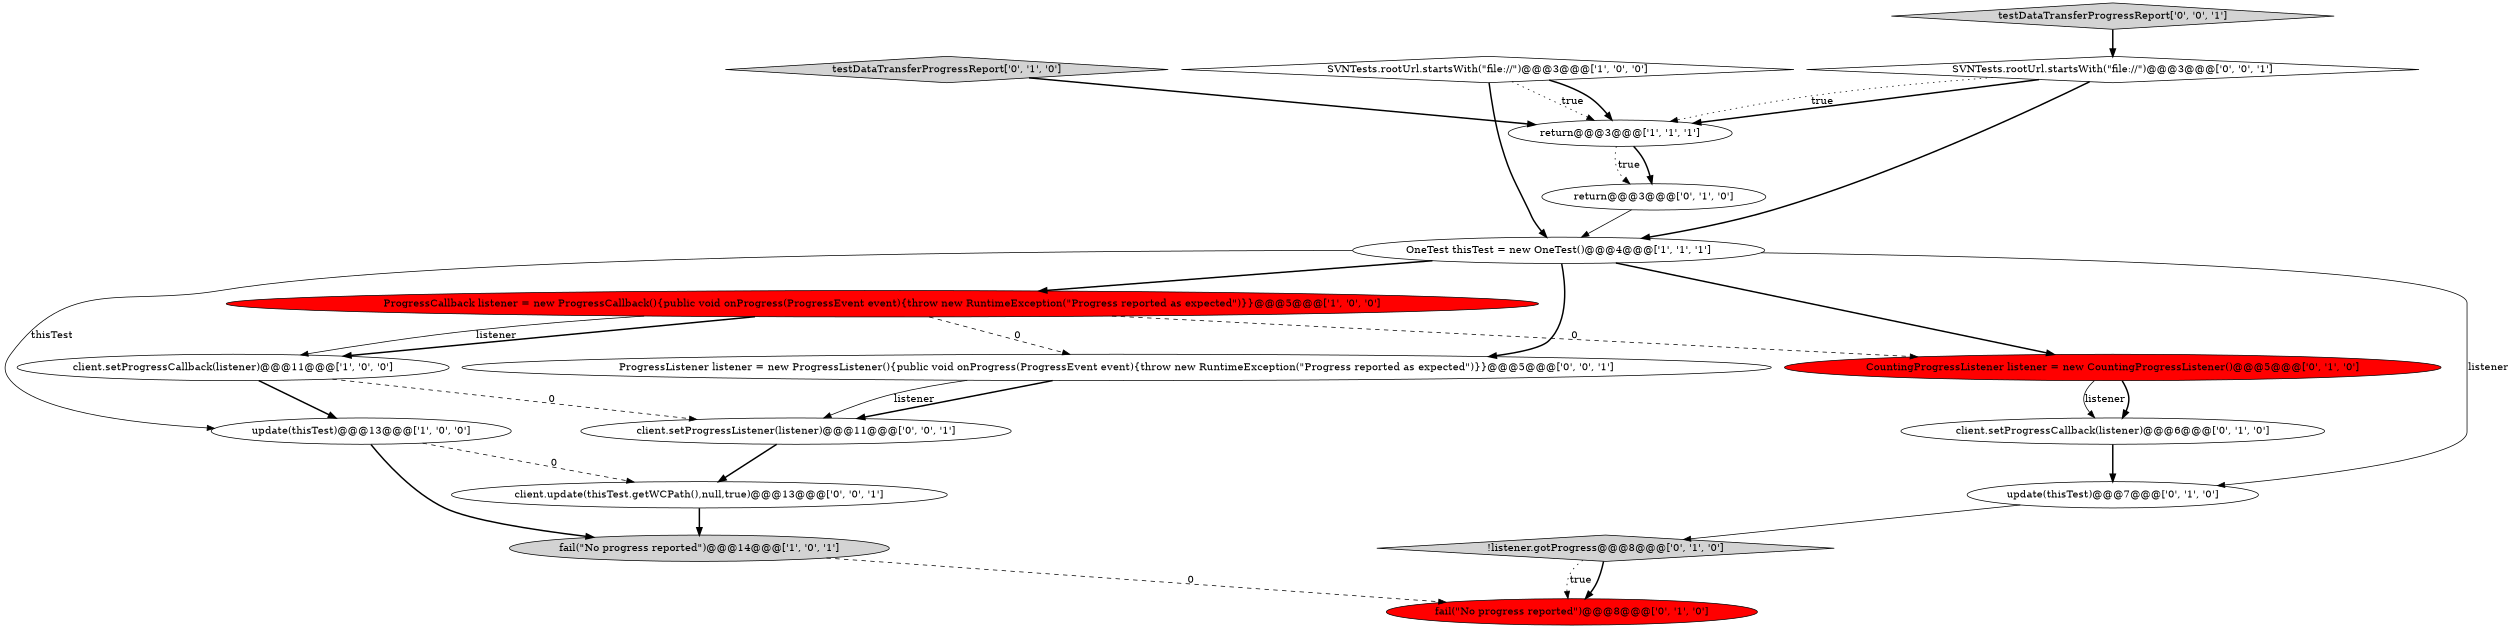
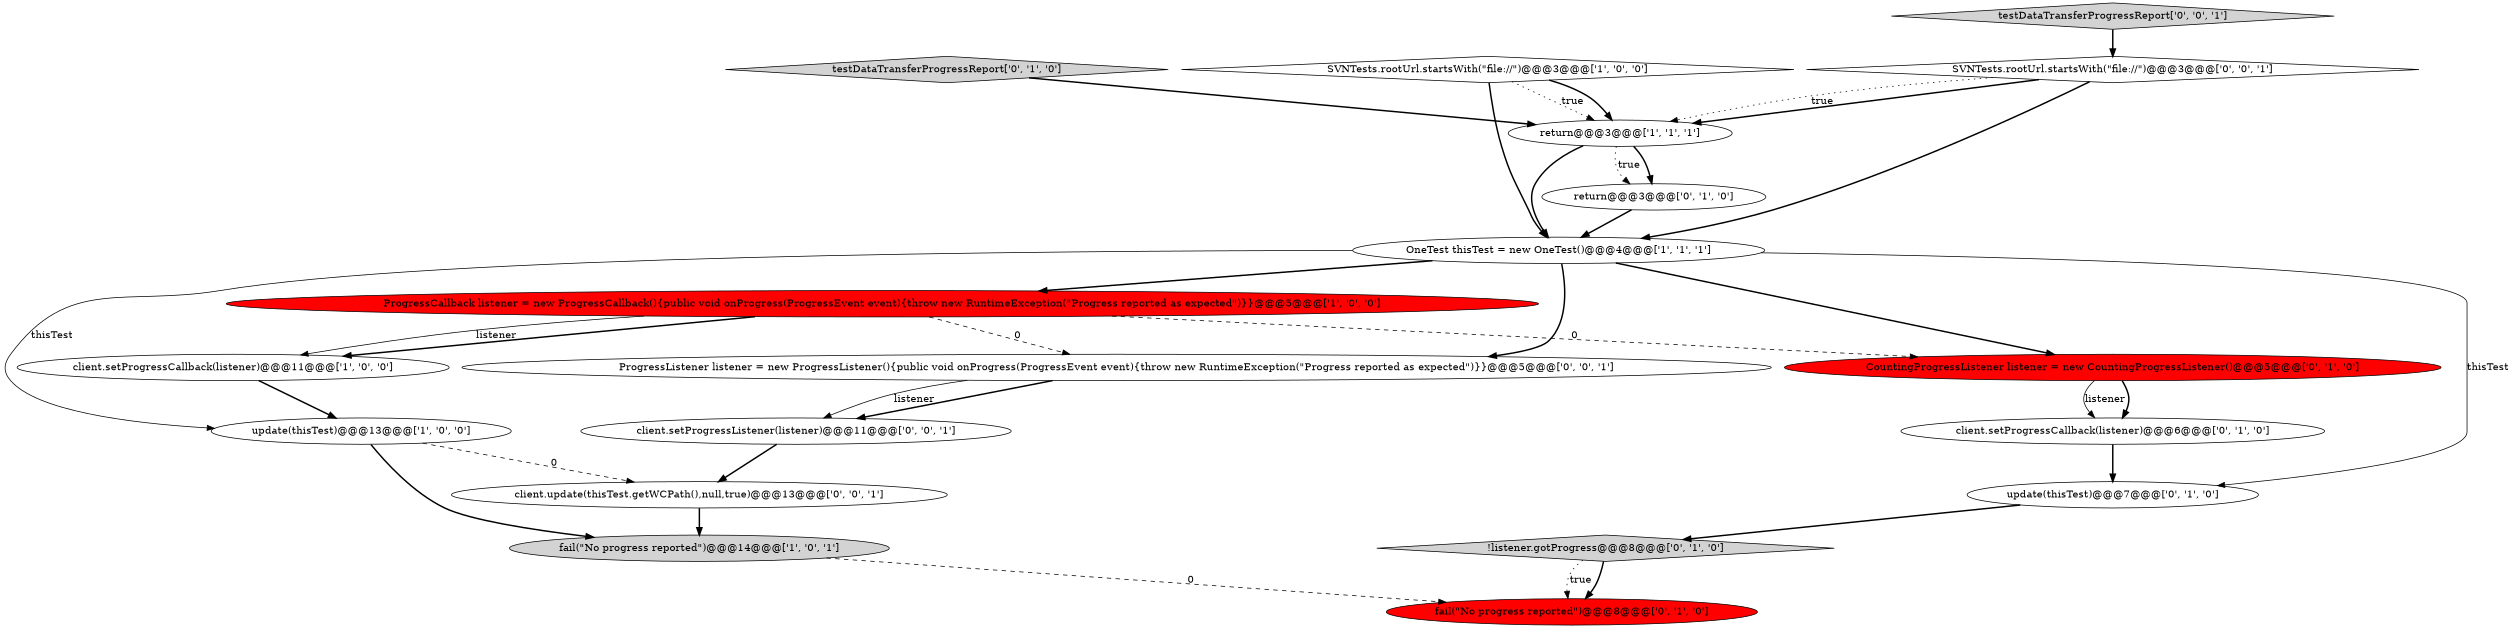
  digraph {
    node [fillcolor=white shape=ellipse style=filled]
    edge [style=bold]
    n1 [label="return@@@3@@@['0', '1', '0']"]
    n2 [label="OneTest thisTest = new OneTest()@@@4@@@['1', '1', '1']"]
    n3 [label="update(thisTest)@@@13@@@['1', '0', '0']"]
    n4 [fillcolor=red label="ProgressCallback listener = new ProgressCallback(){public void onProgress(ProgressEvent event){throw new RuntimeException(\"Progress reported as expected\")}}@@@5@@@['1', '0', '0']"]
    n5 [fillcolor=red label="CountingProgressListener listener = new CountingProgressListener()@@@5@@@['0', '1', '0']"]
    n6 [label="ProgressListener listener = new ProgressListener(){public void onProgress(ProgressEvent event){throw new RuntimeException(\"Progress reported as expected\")}}@@@5@@@['0', '0', '1']"]
    n7 [label="update(thisTest)@@@7@@@['0', '1', '0']"]
    n8 [label="client.setProgressCallback(listener)@@@11@@@['1', '0', '0']"]
    n9 [label="client.setProgressListener(listener)@@@11@@@['0', '0', '1']"]
    n10 [label="client.update(thisTest.getWCPath(),null,true)@@@13@@@['0', '0', '1']"]
    n11 [fillcolor=lightgray label="fail(\"No progress reported\")@@@14@@@['1', '0', '1']"]
    n12 [fillcolor=lightgray label="!listener.gotProgress@@@8@@@['0', '1', '0']" shape=diamond]
    n13 [fillcolor=red label="fail(\"No progress reported\")@@@8@@@['0', '1', '0']"]
    n14 [label="client.setProgressCallback(listener)@@@6@@@['0', '1', '0']"]
    n15 [label="SVNTests.rootUrl.startsWith(\"file://\")@@@3@@@['1', '0', '0']" shape=diamond]
    n16 [label="return@@@3@@@['1', '1', '1']"]
    n17 [fillcolor=lightgray label="testDataTransferProgressReport['0', '1', '0']" shape=diamond]
    n18 [fillcolor=lightgray label="testDataTransferProgressReport['0', '0', '1']" shape=diamond]
    n19 [label="SVNTests.rootUrl.startsWith(\"file://\")@@@3@@@['0', '0', '1']" shape=diamond]
-   n1 -> n2 [style=solid]
+   n1 -> n2
    n2 -> n3 [label=thisTest style=solid]
    n2 -> n4
    n2 -> n5
    n2 -> n6
-   n2 -> n7 [label=listener style=solid]
+   n2 -> n7 [label=thisTest style=solid]
    n3 -> n10 [label=0 style=dashed]
    n3 -> n11
    n4 -> n5 [label=0 style=dashed]
    n4 -> n6 [label=0 style=dashed]
    n4 -> n8
    n4 -> n8 [label=listener style=solid]
    n5 -> n14
    n5 -> n14 [label=listener style=solid]
    n6 -> n9
    n6 -> n9 [label=listener style=solid]
-   n7 -> n12 [style=solid]
+   n7 -> n12
    n8 -> n3
-   n8 -> n9 [label=0 style=dashed]
    n9 -> n10
    n10 -> n11
    n11 -> n13 [label=0 style=dashed]
    n12 -> n13
    n12 -> n13 [label=true style=dotted]
    n14 -> n7
    n15 -> n2
    n15 -> n16 [label=true style=dotted]
    n15 -> n16
    n16 -> n1
    n16 -> n1 [label=true style=dotted]
+   n16 -> n2
    n17 -> n16
    n18 -> n19
    n19 -> n2
    n19 -> n16
    n19 -> n16 [label=true style=dotted]
  }
